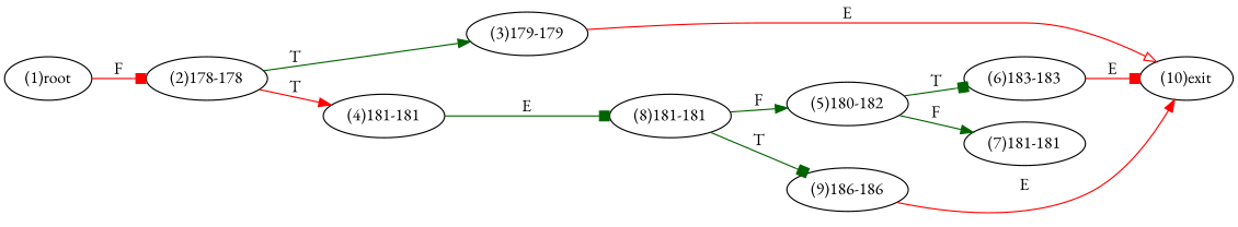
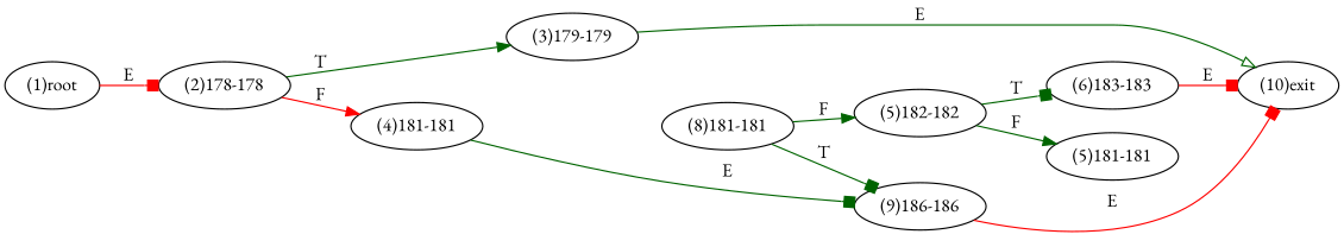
  digraph {
    fontname="EB Garamond"
    rankdir=LR
    node [fontname="EB Garamond"]
    edge [arrowhead=box color=darkgreen fontname="EB Garamond"]
    n1 [label="(1)root"]
    n2 [label="(2)178-178"]
    n3 [label="(3)179-179"]
    n4 [label="(4)181-181"]
    n5 [label="(10)exit"]
    n6 [label="(8)181-181"]
-   n7 [label="(5)180-182"]
+   n7 [label="(5)182-182"]
    n8 [label="(9)186-186"]
    n9 [label="(6)183-183"]
-   n10 [label="(7)181-181"]
-   n1 -> n2 [color=red label=F]
+   n10 [label="(5)181-181"]
+   n1 -> n2 [color=red label=E]
    n2 -> n3 [arrowhead=normal label=T]
-   n2 -> n4 [arrowhead=normal color=red label=T]
-   n3 -> n5 [arrowhead=onormal color=red label=E]
-   n4 -> n6 [label=E]
+   n2 -> n4 [arrowhead=normal color=red label=F]
+   n3 -> n5 [arrowhead=onormal label=E]
+   n4 -> n8 [label=E]
    n6 -> n7 [arrowhead=normal label=F]
    n6 -> n8 [label=T]
    n7 -> n9 [label=T]
    n7 -> n10 [arrowhead=normal label=F]
-   n8 -> n5 [arrowhead=normal color=red label=E]
+   n8 -> n5 [color=red label=E]
    n9 -> n5 [color=red label=E]
  }
